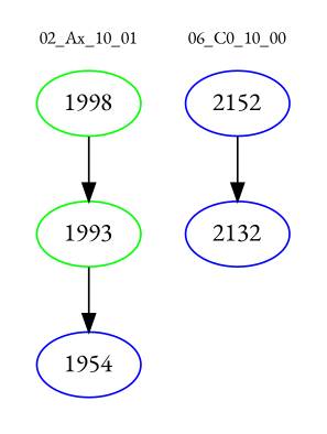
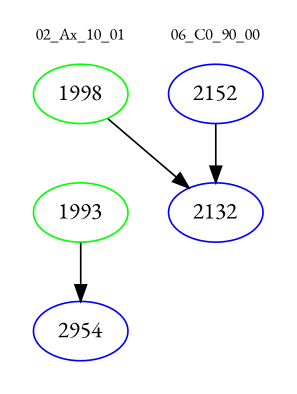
  digraph {
    fontname="EB Garamond"
    node [color=blue fontname="EB Garamond"]
    edge [color=black fontname="EB Garamond"]
    n1 [color=green label=1998]
    n2 [color=green label=1993]
-   n3 [label=1954]
+   n3 [label=2954]
    n4 [label=2152]
    n5 [label=2132]
    subgraph cluster_1 {
      color=white
      fontsize=10
      label="02_Ax_10_01"
      n1
      n2
      n3
    }
    subgraph cluster_2 {
      color=white
      fontsize=10
-     label="06_C0_10_00"
+     label="06_C0_90_00"
      n4
      n5
    }
-   n1 -> n2
+   n1 -> n5
    n2 -> n3
    n4 -> n5
  }
